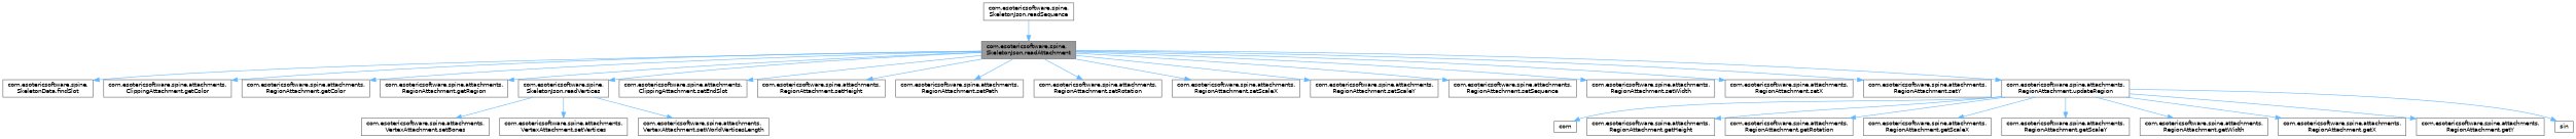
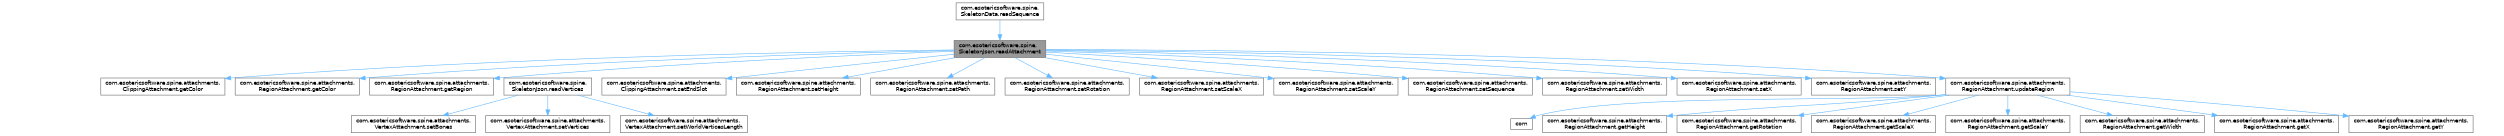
  digraph {
    rankdir=TB
    node [color=grey40 fillcolor=white fontname=Helvetica fontsize=10 shape=box style=filled]
    edge [color=steelblue1 fontname=Helvetica fontsize=10 labelfontname=Helvetica labelfontsize=10 style=solid]
    n1 [color=gray40 fillcolor=grey60 fontcolor=black height=0.2 label="com.esotericsoftware.spine.\lSkeletonJson.readAttachment" width=0.4]
-   n2 [height=0.2 label="com.esotericsoftware.spine.\lSkeletonData.findSlot" width=0.4]
    n3 [height=0.2 label="com.esotericsoftware.spine.attachments.\lClippingAttachment.getColor" width=0.4]
    n4 [height=0.2 label="com.esotericsoftware.spine.attachments.\lRegionAttachment.getColor" width=0.4]
    n5 [height=0.2 label="com.esotericsoftware.spine.attachments.\lRegionAttachment.getRegion" width=0.4]
    n6 [height=0.2 label="com.esotericsoftware.spine.\lSkeletonJson.readVertices" width=0.4]
    n7 [height=0.2 label="com.esotericsoftware.spine.attachments.\lClippingAttachment.setEndSlot" width=0.4]
    n8 [height=0.2 label="com.esotericsoftware.spine.attachments.\lRegionAttachment.setHeight" width=0.4]
    n9 [height=0.2 label="com.esotericsoftware.spine.attachments.\lRegionAttachment.setPath" width=0.4]
    n10 [height=0.2 label="com.esotericsoftware.spine.attachments.\lRegionAttachment.setRotation" width=0.4]
    n11 [height=0.2 label="com.esotericsoftware.spine.attachments.\lRegionAttachment.setScaleX" width=0.4]
    n12 [height=0.2 label="com.esotericsoftware.spine.attachments.\lRegionAttachment.setScaleY" width=0.4]
    n13 [height=0.2 label="com.esotericsoftware.spine.attachments.\lRegionAttachment.setSequence" width=0.4]
    n14 [height=0.2 label="com.esotericsoftware.spine.attachments.\lRegionAttachment.setWidth" width=0.4]
    n15 [height=0.2 label="com.esotericsoftware.spine.attachments.\lRegionAttachment.setX" width=0.4]
    n16 [height=0.2 label="com.esotericsoftware.spine.attachments.\lRegionAttachment.setY" width=0.4]
    n17 [height=0.2 label="com.esotericsoftware.spine.attachments.\lRegionAttachment.updateRegion" width=0.4]
-   n18 [height=0.2 label="com.esotericsoftware.spine.\lSkeletonJson.readSequence" width=0.4]
+   n18 [height=0.2 label="com.esotericsoftware.spine.\lSkeletonData.readSequence" width=0.4]
    n19 [height=0.2 label="com.esotericsoftware.spine.attachments.\lVertexAttachment.setBones" width=0.4]
    n20 [height=0.2 label="com.esotericsoftware.spine.attachments.\lVertexAttachment.setVertices" width=0.4]
    n21 [height=0.2 label="com.esotericsoftware.spine.attachments.\lVertexAttachment.setWorldVerticesLength" width=0.4]
    n22 [height=0.2 label=com width=0.4]
    n23 [height=0.2 label="com.esotericsoftware.spine.attachments.\lRegionAttachment.getHeight" width=0.4]
    n24 [height=0.2 label="com.esotericsoftware.spine.attachments.\lRegionAttachment.getRotation" width=0.4]
    n25 [height=0.2 label="com.esotericsoftware.spine.attachments.\lRegionAttachment.getScaleX" width=0.4]
    n26 [height=0.2 label="com.esotericsoftware.spine.attachments.\lRegionAttachment.getScaleY" width=0.4]
    n27 [height=0.2 label="com.esotericsoftware.spine.attachments.\lRegionAttachment.getWidth" width=0.4]
    n28 [height=0.2 label="com.esotericsoftware.spine.attachments.\lRegionAttachment.getX" width=0.4]
    n29 [height=0.2 label="com.esotericsoftware.spine.attachments.\lRegionAttachment.getY" width=0.4]
-   n30 [height=0.2 label=sin width=0.4]
-   n1 -> n2
    n1 -> n3
    n1 -> n4
    n1 -> n5
-   n1 -> n6
    n1 -> n7
    n1 -> n8
    n1 -> n9
    n1 -> n10
    n1 -> n11
    n1 -> n12
    n1 -> n13
    n1 -> n14
    n1 -> n15
    n1 -> n16
    n1 -> n17
    n6 -> n19
    n6 -> n20
    n6 -> n21
    n17 -> n22
    n17 -> n23
    n17 -> n24
    n17 -> n25
    n17 -> n26
    n17 -> n27
    n17 -> n28
    n17 -> n29
-   n17 -> n30
    n18 -> n1
  }
